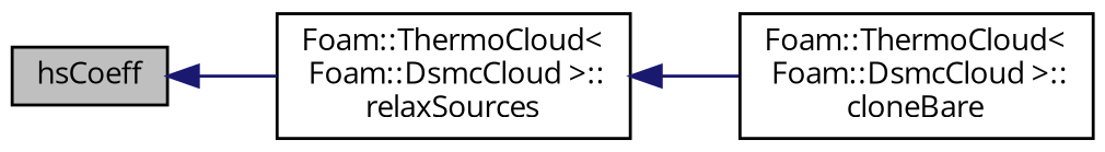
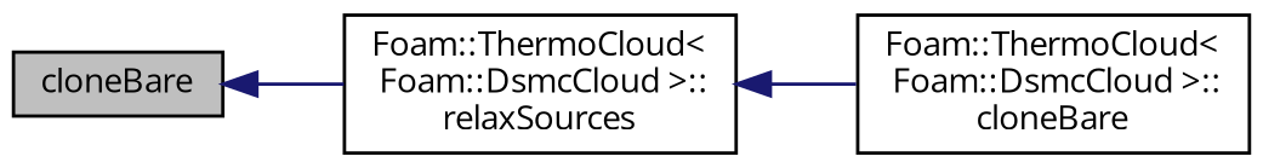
  digraph {
    fontname="Open Sans"
    rankdir=LR
    node [color=black fontname="Open Sans" fontsize=10 shape=record]
    edge [color=midnightblue dir=back fontname="Open Sans" fontsize=10 labelfontname=FreeSans labelfontsize=10 style=solid]
-   n1 [fillcolor=grey75 fontcolor=black height=0.2 label=hsCoeff style=filled width=0.4]
+   n1 [fillcolor=grey75 fontcolor=black height=0.2 label=cloneBare style=filled width=0.4]
    n2 [height=0.2 label="Foam::ThermoCloud\<\l Foam::DsmcCloud \>::\lrelaxSources" width=0.4]
    n3 [height=0.2 label="Foam::ThermoCloud\<\l Foam::DsmcCloud \>::\lcloneBare" width=0.4]
    n1 -> n2
    n2 -> n3
  }
